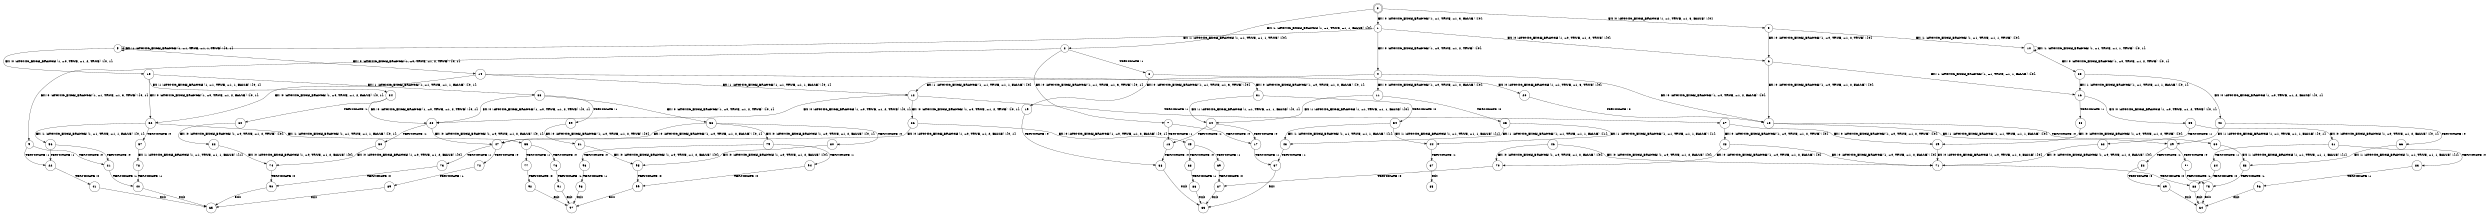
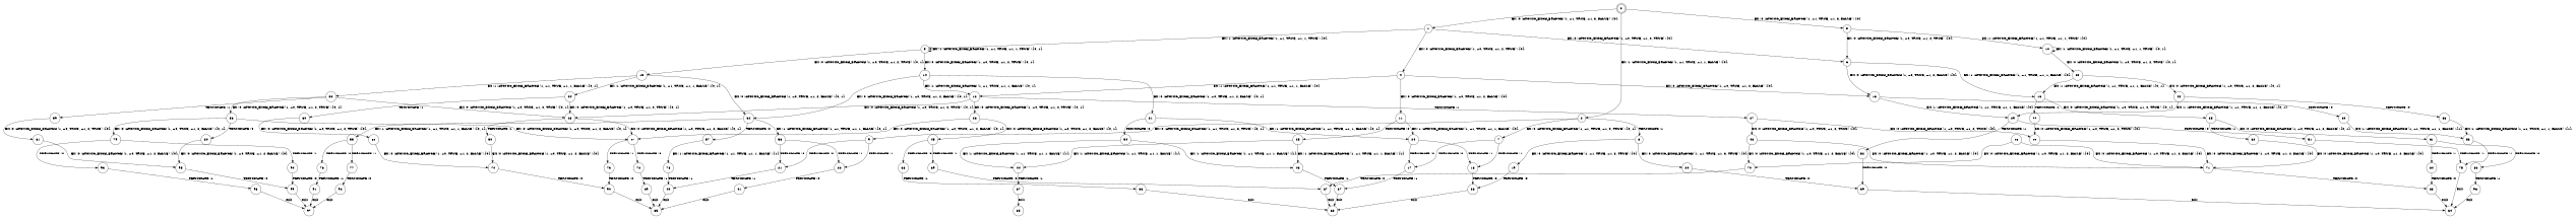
  digraph {
    node [shape=circle]
    0 [peripheries=2]
    1
    2
    3
    4
    5
    6
    7
    8
    9
    10
    11
    12
    13
    14
    15
    16
    17
    18
    19
    20
    21
    22
    23
    24
    25
    26
    27
    28
    29
    30
    31
    32
    33
    34
    35
    36
    37
    38
    39
    40
    41
    42
    43
    44
    45
    47
    48
    49
    50
    51
    52
    53
    54
    55
    56
    57
    58
    59
    60
    61
    62
    63
    64
    65
    66
    67
    68
    69
    46
    70
    71
    72
    73
    74
    75
    76
    77
    78
    79
    80
    81
    82
    83
    84
    85
    86
    87
    88
    89
    90
    91
    92
    93
    94
    95
    96
    97
    98
    99
    0 -> 1 [label="EX !0 !ATOMIC_EXCH_BRANCH (1, +1, TRUE, +1, 3, FALSE) !{0}"]
    0 -> 2 [label="EX !1 !ATOMIC_EXCH_BRANCH (1, +1, TRUE, +1, 1, FALSE) !{0}"]
    0 -> 3 [label="EX !0 !ATOMIC_EXCH_BRANCH (1, +1, TRUE, +1, 3, FALSE) !{0}"]
    1 -> 4 [label="EX !0 !ATOMIC_EXCH_BRANCH (1, +0, TRUE, +1, 2, TRUE) !{0}"]
    1 -> 5 [label="EX !1 !ATOMIC_EXCH_BRANCH (1, +1, TRUE, +1, 1, TRUE) !{0}"]
    1 -> 6 [label="EX !0 !ATOMIC_EXCH_BRANCH (1, +0, TRUE, +1, 2, TRUE) !{0}"]
    2 -> 7 [label="EX !0 !ATOMIC_EXCH_BRANCH (1, +1, TRUE, +1, 3, TRUE) !{0, 1}"]
    2 -> 8 [label="TERMINATE !1"]
    2 -> 9 [label="EX !0 !ATOMIC_EXCH_BRANCH (1, +1, TRUE, +1, 3, TRUE) !{0, 1}"]
    3 -> 6 [label="EX !0 !ATOMIC_EXCH_BRANCH (1, +0, TRUE, +1, 2, TRUE) !{0}"]
    3 -> 10 [label="EX !1 !ATOMIC_EXCH_BRANCH (1, +1, TRUE, +1, 1, TRUE) !{0}"]
    4 -> 11 [label="EX !0 !ATOMIC_EXCH_BRANCH (1, +0, TRUE, +1, 2, FALSE) !{0}"]
    4 -> 12 [label="EX !1 !ATOMIC_EXCH_BRANCH (1, +1, TRUE, +1, 1, FALSE) !{0}"]
    4 -> 13 [label="EX !0 !ATOMIC_EXCH_BRANCH (1, +0, TRUE, +1, 2, FALSE) !{0}"]
    5 -> 5 [label="EX !1 !ATOMIC_EXCH_BRANCH (1, +1, TRUE, +1, 1, TRUE) !{0, 1}"]
    5 -> 14 [label="EX !0 !ATOMIC_EXCH_BRANCH (1, +0, TRUE, +1, 2, TRUE) !{0, 1}"]
    5 -> 15 [label="EX !0 !ATOMIC_EXCH_BRANCH (1, +0, TRUE, +1, 2, TRUE) !{0, 1}"]
    6 -> 13 [label="EX !0 !ATOMIC_EXCH_BRANCH (1, +0, TRUE, +1, 2, FALSE) !{0}"]
    6 -> 16 [label="EX !1 !ATOMIC_EXCH_BRANCH (1, +1, TRUE, +1, 1, FALSE) !{0}"]
    7 -> 17 [label="TERMINATE !0"]
    7 -> 18 [label="TERMINATE !1"]
    8 -> 19 [label="EX !0 !ATOMIC_EXCH_BRANCH (1, +1, TRUE, +1, 3, TRUE) !{0}"]
    8 -> 20 [label="EX !0 !ATOMIC_EXCH_BRANCH (1, +1, TRUE, +1, 3, TRUE) !{0}"]
    9 -> 21 [label="TERMINATE !0"]
    9 -> 22 [label="TERMINATE !1"]
    10 -> 10 [label="EX !1 !ATOMIC_EXCH_BRANCH (1, +1, TRUE, +1, 1, TRUE) !{0, 1}"]
    10 -> 23 [label="EX !0 !ATOMIC_EXCH_BRANCH (1, +0, TRUE, +1, 2, TRUE) !{0, 1}"]
    11 -> 24 [label="EX !1 !ATOMIC_EXCH_BRANCH (1, +1, TRUE, +1, 1, FALSE) !{0}"]
    11 -> 25 [label="TERMINATE !0"]
    12 -> 26 [label="EX !0 !ATOMIC_EXCH_BRANCH (1, +0, TRUE, +1, 2, TRUE) !{0, 1}"]
    12 -> 27 [label="TERMINATE !1"]
    12 -> 28 [label="EX !0 !ATOMIC_EXCH_BRANCH (1, +0, TRUE, +1, 2, TRUE) !{0, 1}"]
    13 -> 29 [label="EX !1 !ATOMIC_EXCH_BRANCH (1, +1, TRUE, +1, 1, FALSE) !{0}"]
    13 -> 30 [label="TERMINATE !0"]
    14 -> 12 [label="EX !1 !ATOMIC_EXCH_BRANCH (1, +1, TRUE, +1, 1, FALSE) !{0, 1}"]
    14 -> 31 [label="EX !0 !ATOMIC_EXCH_BRANCH (1, +0, TRUE, +1, 2, FALSE) !{0, 1}"]
    14 -> 32 [label="EX !0 !ATOMIC_EXCH_BRANCH (1, +0, TRUE, +1, 2, FALSE) !{0, 1}"]
    15 -> 32 [label="EX !0 !ATOMIC_EXCH_BRANCH (1, +0, TRUE, +1, 2, FALSE) !{0, 1}"]
    15 -> 33 [label="EX !1 !ATOMIC_EXCH_BRANCH (1, +1, TRUE, +1, 1, FALSE) !{0, 1}"]
    15 -> 34 [label="EX !1 !ATOMIC_EXCH_BRANCH (1, +1, TRUE, +1, 1, FALSE) !{0, 1}"]
    16 -> 35 [label="EX !0 !ATOMIC_EXCH_BRANCH (1, +0, TRUE, +1, 2, TRUE) !{0, 1}"]
    16 -> 36 [label="TERMINATE !1"]
    17 -> 37 [label="TERMINATE !1"]
    18 -> 38 [label="TERMINATE !0"]
    19 -> 38 [label="TERMINATE !0"]
-   20 -> 13 [label="TERMINATE !0"]
+   20 -> 39 [label="TERMINATE !0"]
    21 -> 40 [label="TERMINATE !1"]
    22 -> 41 [label="TERMINATE !0"]
    23 -> 16 [label="EX !1 !ATOMIC_EXCH_BRANCH (1, +1, TRUE, +1, 1, FALSE) !{0, 1}"]
    23 -> 42 [label="EX !0 !ATOMIC_EXCH_BRANCH (1, +0, TRUE, +1, 2, FALSE) !{0, 1}"]
    24 -> 17 [label="TERMINATE !0"]
    24 -> 18 [label="TERMINATE !1"]
    25 -> 43 [label="EX !1 !ATOMIC_EXCH_BRANCH (1, +1, TRUE, +1, 1, FALSE) !{1}"]
    25 -> 44 [label="EX !1 !ATOMIC_EXCH_BRANCH (1, +1, TRUE, +1, 1, FALSE) !{1}"]
    26 -> 45 [label="EX !0 !ATOMIC_EXCH_BRANCH (1, +0, TRUE, +1, 2, FALSE) !{0, 1}"]
    26 -> 47 [label="EX !0 !ATOMIC_EXCH_BRANCH (1, +0, TRUE, +1, 2, FALSE) !{0, 1}"]
    27 -> 48 [label="EX !0 !ATOMIC_EXCH_BRANCH (1, +0, TRUE, +1, 2, TRUE) !{0}"]
    27 -> 49 [label="EX !0 !ATOMIC_EXCH_BRANCH (1, +0, TRUE, +1, 2, TRUE) !{0}"]
    28 -> 47 [label="EX !0 !ATOMIC_EXCH_BRANCH (1, +0, TRUE, +1, 2, FALSE) !{0, 1}"]
    28 -> 50 [label="TERMINATE !1"]
    29 -> 51 [label="TERMINATE !0"]
    29 -> 52 [label="TERMINATE !1"]
    30 -> 53 [label="EX !1 !ATOMIC_EXCH_BRANCH (1, +1, TRUE, +1, 1, FALSE) !{1}"]
    31 -> 24 [label="EX !1 !ATOMIC_EXCH_BRANCH (1, +1, TRUE, +1, 1, FALSE) !{0, 1}"]
    31 -> 54 [label="TERMINATE !0"]
    32 -> 55 [label="EX !1 !ATOMIC_EXCH_BRANCH (1, +1, TRUE, +1, 1, FALSE) !{0, 1}"]
    32 -> 56 [label="EX !1 !ATOMIC_EXCH_BRANCH (1, +1, TRUE, +1, 1, FALSE) !{0, 1}"]
    32 -> 57 [label="TERMINATE !0"]
    33 -> 28 [label="EX !0 !ATOMIC_EXCH_BRANCH (1, +0, TRUE, +1, 2, TRUE) !{0, 1}"]
    33 -> 58 [label="EX !0 !ATOMIC_EXCH_BRANCH (1, +0, TRUE, +1, 2, TRUE) !{0, 1}"]
    33 -> 59 [label="TERMINATE !1"]
    34 -> 28 [label="EX !0 !ATOMIC_EXCH_BRANCH (1, +0, TRUE, +1, 2, TRUE) !{0, 1}"]
    34 -> 60 [label="TERMINATE !1"]
    35 -> 61 [label="EX !0 !ATOMIC_EXCH_BRANCH (1, +0, TRUE, +1, 2, FALSE) !{0, 1}"]
    35 -> 62 [label="TERMINATE !1"]
    36 -> 49 [label="EX !0 !ATOMIC_EXCH_BRANCH (1, +0, TRUE, +1, 2, TRUE) !{0}"]
    37 -> 63 [label=exit]
    38 -> 63 [label=exit]
    39 -> 64 [label=exit]
    40 -> 65 [label=exit]
    41 -> 65 [label=exit]
    42 -> 29 [label="EX !1 !ATOMIC_EXCH_BRANCH (1, +1, TRUE, +1, 1, FALSE) !{0, 1}"]
    42 -> 66 [label="TERMINATE !0"]
    43 -> 37 [label="TERMINATE !1"]
    44 -> 67 [label="TERMINATE !1"]
    45 -> 68 [label="TERMINATE !0"]
    45 -> 69 [label="TERMINATE !1"]
    47 -> 72 [label="TERMINATE !0"]
    47 -> 73 [label="TERMINATE !1"]
    48 -> 70 [label="EX !0 !ATOMIC_EXCH_BRANCH (1, +0, TRUE, +1, 2, FALSE) !{0}"]
    48 -> 71 [label="EX !0 !ATOMIC_EXCH_BRANCH (1, +0, TRUE, +1, 2, FALSE) !{0}"]
    49 -> 71 [label="EX !0 !ATOMIC_EXCH_BRANCH (1, +0, TRUE, +1, 2, FALSE) !{0}"]
    50 -> 74 [label="EX !0 !ATOMIC_EXCH_BRANCH (1, +0, TRUE, +1, 2, FALSE) !{0}"]
    51 -> 75 [label="TERMINATE !1"]
    52 -> 39 [label="TERMINATE !0"]
    53 -> 75 [label="TERMINATE !1"]
    54 -> 43 [label="EX !1 !ATOMIC_EXCH_BRANCH (1, +1, TRUE, +1, 1, FALSE) !{1}"]
    54 -> 44 [label="EX !1 !ATOMIC_EXCH_BRANCH (1, +1, TRUE, +1, 1, FALSE) !{1}"]
    55 -> 76 [label="TERMINATE !0"]
    55 -> 77 [label="TERMINATE !1"]
    56 -> 21 [label="TERMINATE !0"]
    56 -> 22 [label="TERMINATE !1"]
    57 -> 78 [label="EX !1 !ATOMIC_EXCH_BRANCH (1, +1, TRUE, +1, 1, FALSE) !{1}"]
    58 -> 47 [label="EX !0 !ATOMIC_EXCH_BRANCH (1, +0, TRUE, +1, 2, FALSE) !{0, 1}"]
    58 -> 79 [label="EX !0 !ATOMIC_EXCH_BRANCH (1, +0, TRUE, +1, 2, FALSE) !{0, 1}"]
    58 -> 80 [label="TERMINATE !4"]
    59 -> 81 [label="EX !0 !ATOMIC_EXCH_BRANCH (1, +0, TRUE, +1, 2, TRUE) !{0}"]
    60 -> 82 [label="EX !0 !ATOMIC_EXCH_BRANCH (1, +0, TRUE, +1, 2, TRUE) !{0}"]
    61 -> 83 [label="TERMINATE !0"]
    61 -> 84 [label="TERMINATE !1"]
    62 -> 71 [label="EX !0 !ATOMIC_EXCH_BRANCH (1, +0, TRUE, +1, 2, FALSE) !{0}"]
    66 -> 53 [label="EX !1 !ATOMIC_EXCH_BRANCH (1, +1, TRUE, +1, 1, FALSE) !{1}"]
    67 -> 85 [label=exit]
    68 -> 86 [label="TERMINATE !1"]
    69 -> 87 [label="TERMINATE !0"]
    46 -> 70 [label="EX !0 !ATOMIC_EXCH_BRANCH (1, +0, TRUE, +1, 2, FALSE) !{0}"]
    46 -> 71 [label="EX !0 !ATOMIC_EXCH_BRANCH (1, +0, TRUE, +1, 2, FALSE) !{0}"]
    70 -> 87 [label="TERMINATE !0"]
    71 -> 88 [label="TERMINATE !0"]
    72 -> 89 [label="TERMINATE !1"]
    73 -> 90 [label="TERMINATE !0"]
    74 -> 90 [label="TERMINATE !0"]
    75 -> 64 [label=exit]
    76 -> 91 [label="TERMINATE !1"]
    77 -> 92 [label="TERMINATE !0"]
    78 -> 40 [label="TERMINATE !1"]
    79 -> 93 [label="TERMINATE !0"]
    79 -> 94 [label="TERMINATE !1"]
    80 -> 95 [label="EX !0 !ATOMIC_EXCH_BRANCH (1, +0, TRUE, +1, 2, FALSE) !{0}"]
    81 -> 95 [label="EX !0 !ATOMIC_EXCH_BRANCH (1, +0, TRUE, +1, 2, FALSE) !{0}"]
    82 -> 74 [label="EX !0 !ATOMIC_EXCH_BRANCH (1, +0, TRUE, +1, 2, FALSE) !{0}"]
    83 -> 96 [label="TERMINATE !1"]
    84 -> 88 [label="TERMINATE !0"]
    86 -> 63 [label=exit]
    87 -> 63 [label=exit]
    88 -> 64 [label=exit]
    89 -> 65 [label=exit]
    90 -> 65 [label=exit]
    91 -> 97 [label=exit]
    92 -> 97 [label=exit]
    93 -> 98 [label="TERMINATE !1"]
    94 -> 99 [label="TERMINATE !0"]
    95 -> 99 [label="TERMINATE !0"]
    96 -> 64 [label=exit]
    98 -> 97 [label=exit]
    99 -> 97 [label=exit]
  }
